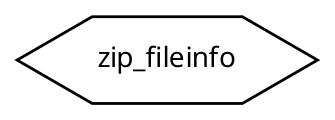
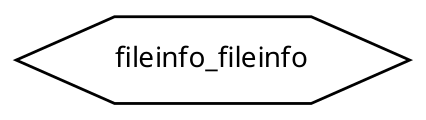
  digraph {
    rankdir=LR
    fontname="Noto Sans"
-   n1 [color=black fillcolor=white fontname="Noto Sans" fontsize=10 height=0.2 label=zip_fileinfo shape=hexagon style=filled width=0.4]
+   n1 [color=black fillcolor=white fontname="Noto Sans" fontsize=10 height=0.2 label=fileinfo_fileinfo shape=hexagon style=filled width=0.4]
  }
